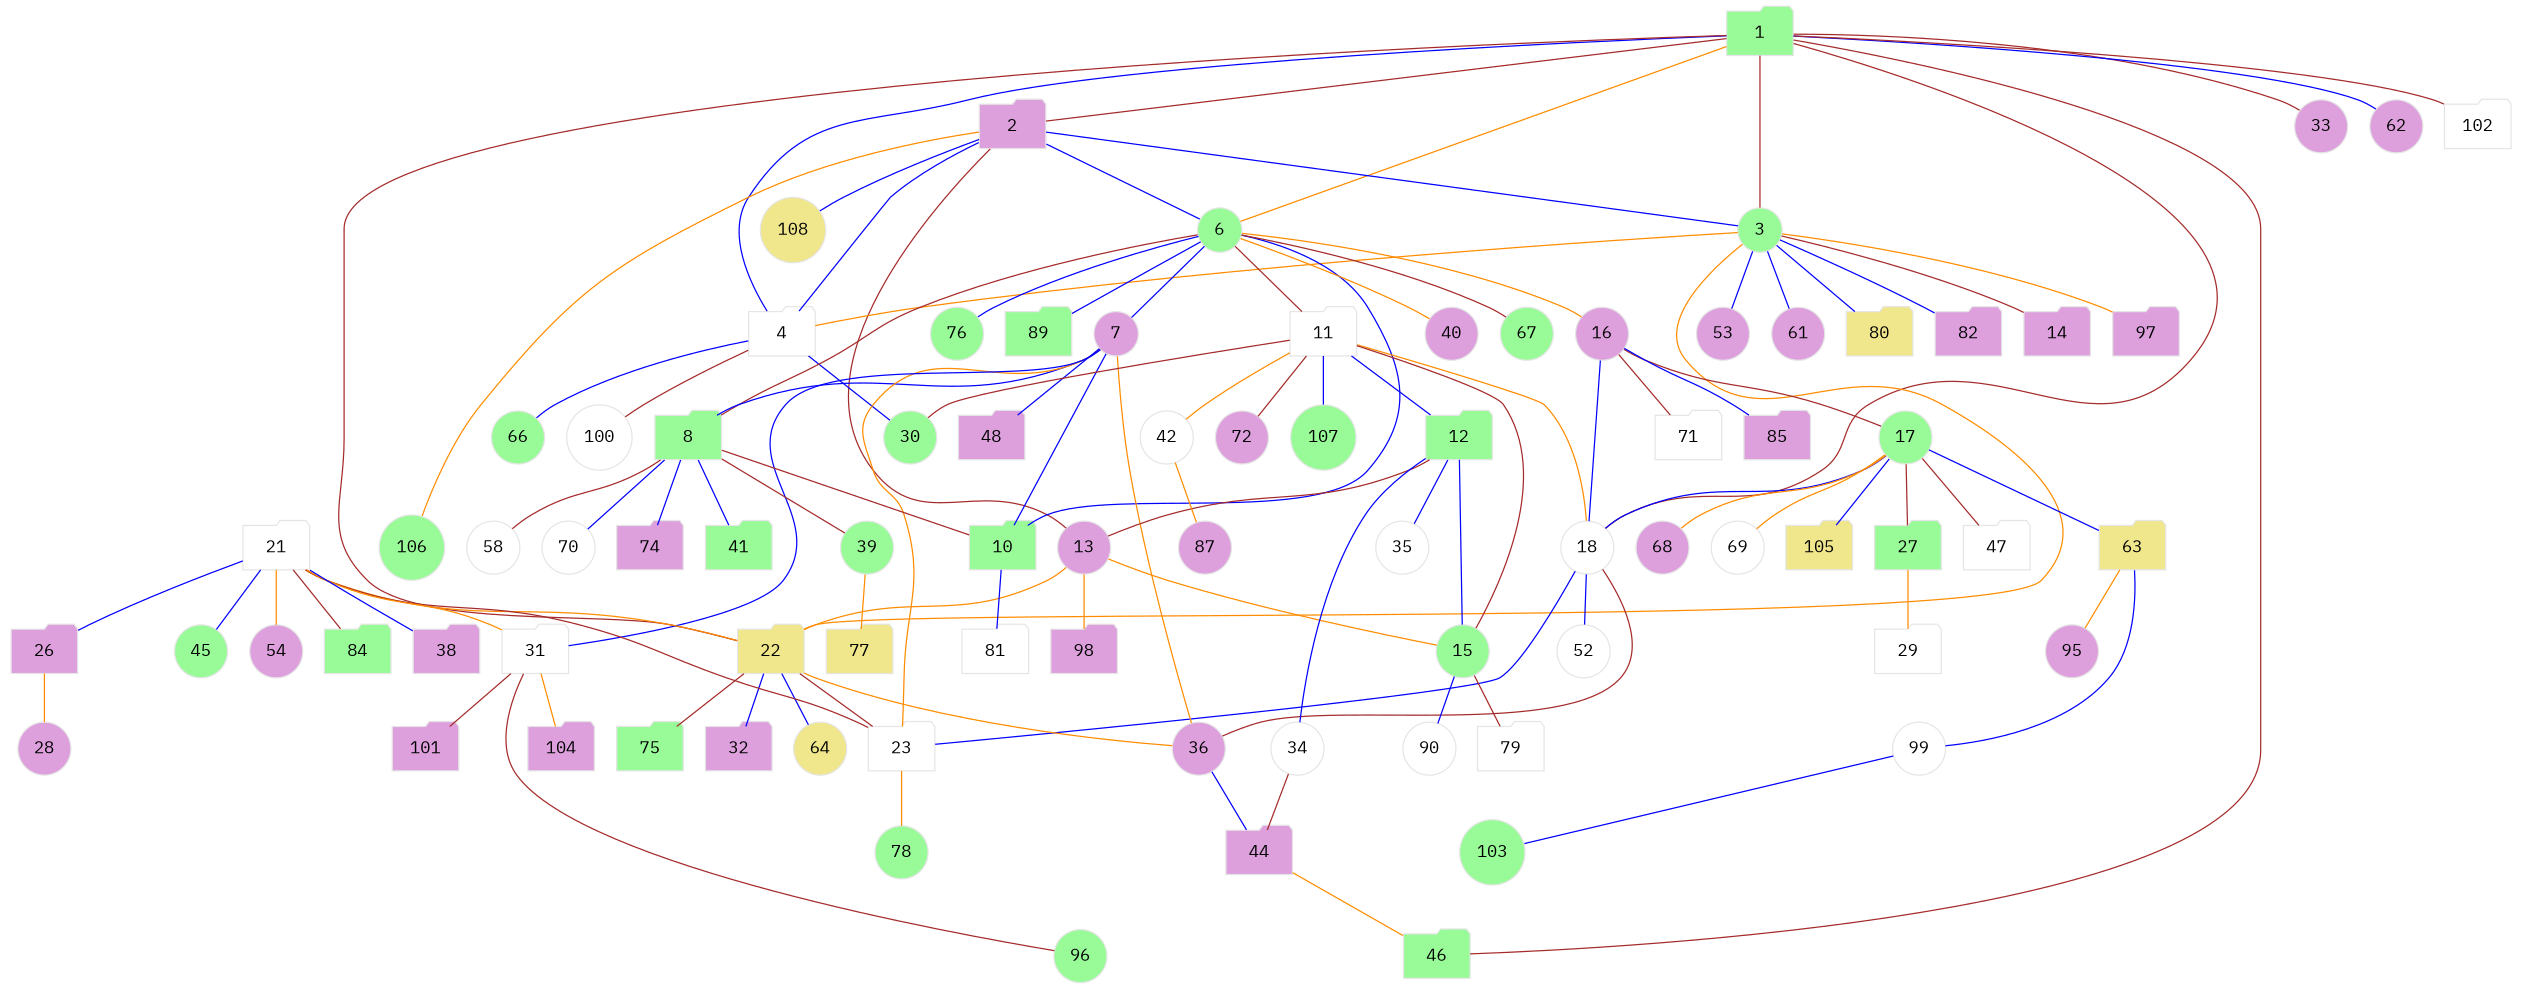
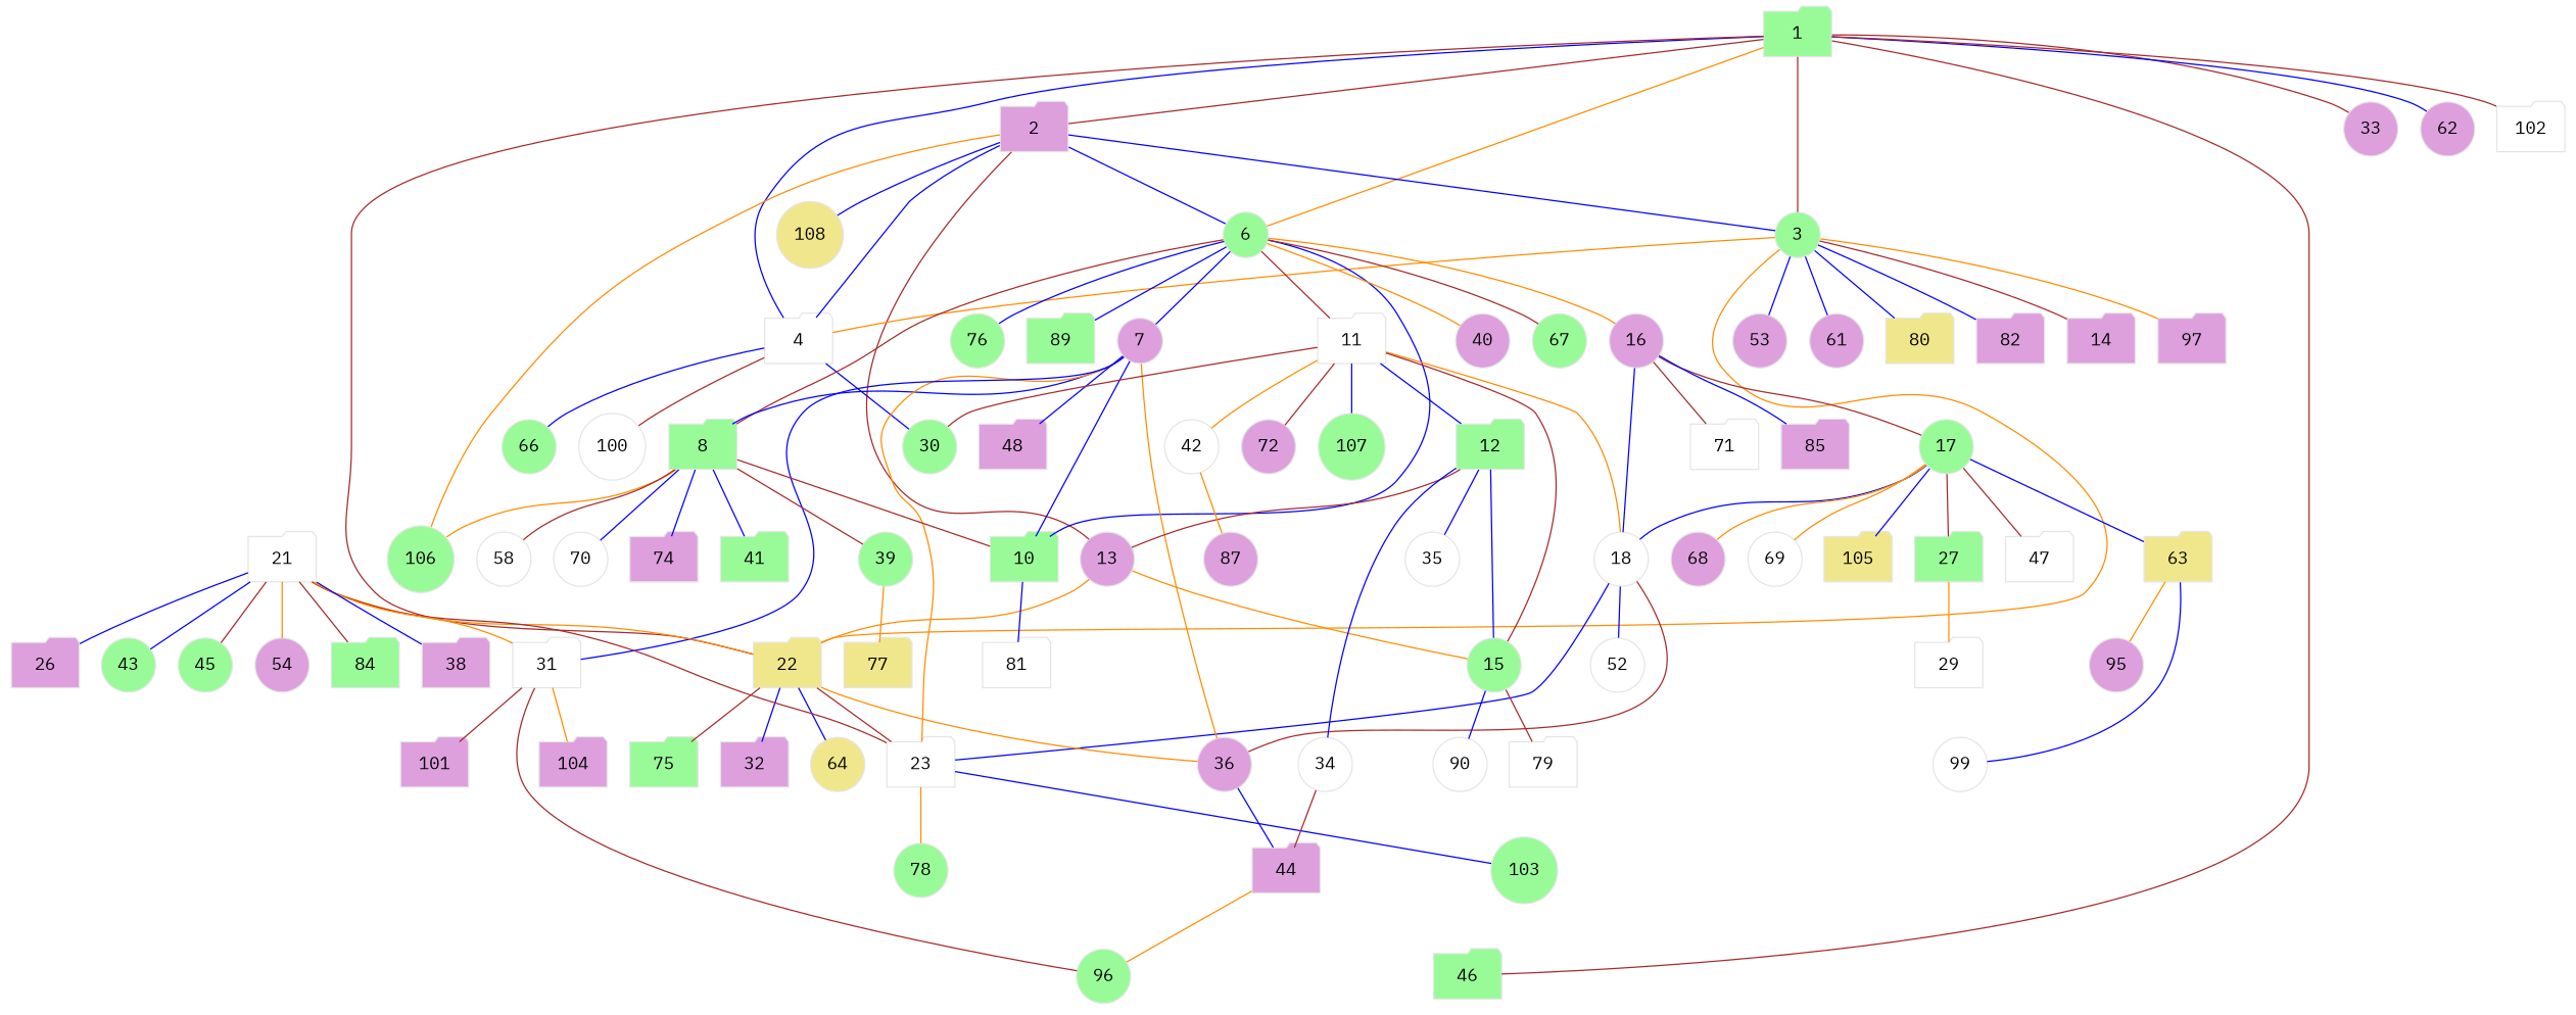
  graph {
    fontname="IBM Plex Mono"
    node [color=gray90 fillcolor=plum fontname="IBM Plex Mono" shape=circle style=filled]
    edge [color=blue fontname="IBM Plex Mono"]
    1 [fillcolor=palegreen shape=folder super="+37"]
    2 [shape=folder super="+50"]
    3 [fillcolor=palegreen super="+5"]
    4 [fillcolor=white shape=folder super="+59"]
    6 [fillcolor=palegreen super="+9"]
    18 [fillcolor=white super="+19"]
    22 [fillcolor=khaki shape=folder super="+110"]
    33
    46 [fillcolor=palegreen shape=folder]
    62
    102 [fillcolor=white shape=folder]
    13 [super="+83"]
    106 [fillcolor=palegreen]
    108 [fillcolor=khaki]
    53
    61
    80 [fillcolor=khaki shape=folder]
    82 [shape=folder]
    n19 [label=14 shape=folder]
    97 [shape=folder]
    30 [fillcolor=palegreen]
    66 [fillcolor=palegreen]
    100 [fillcolor=white]
    7 [super="+55"]
    8 [fillcolor=palegreen shape=folder super="+49"]
    10 [fillcolor=palegreen shape=folder]
    11 [fillcolor=white shape=folder super="+14"]
    16
    40
    67 [fillcolor=palegreen]
    76 [fillcolor=palegreen]
    89 [fillcolor=palegreen shape=folder]
    23 [fillcolor=white shape=folder super="+24"]
    36 [super="+93"]
    52 [fillcolor=white]
    32 [shape=folder]
    64 [fillcolor=khaki]
    75 [fillcolor=palegreen shape=folder]
    15 [fillcolor=palegreen super="+73"]
-   98 [shape=folder]
    31 [fillcolor=white shape=folder super="+51"]
    48 [shape=folder super="+56"]
    39 [fillcolor=palegreen super="+60"]
    41 [fillcolor=palegreen shape=folder super="+92"]
    58 [fillcolor=white]
    70 [fillcolor=white]
    74 [shape=folder]
    81 [fillcolor=white shape=folder]
    12 [fillcolor=palegreen shape=folder super="+88"]
    42 [fillcolor=white]
    72
    107 [fillcolor=palegreen]
    17 [fillcolor=palegreen super="+20"]
    71 [fillcolor=white shape=folder]
    85 [shape=folder]
    78 [fillcolor=palegreen]
    103 [fillcolor=palegreen]
    96 [fillcolor=palegreen]
    101 [shape=folder]
    104 [shape=folder]
    44 [shape=folder]
    77 [fillcolor=khaki shape=folder]
    34 [fillcolor=white]
    35 [fillcolor=white]
    79 [fillcolor=white shape=folder]
    90 [fillcolor=white]
    87
    27 [fillcolor=palegreen shape=folder]
    47 [fillcolor=white shape=folder]
    63 [fillcolor=khaki shape=folder super="+65"]
    68
    69 [fillcolor=white super="+91"]
    105 [fillcolor=khaki shape=folder]
    29 [fillcolor=white shape=folder]
    95
    99 [fillcolor=white]
    21 [fillcolor=white shape=folder super="+25"]
    26 [shape=folder super="+109"]
    38 [shape=folder]
+   43 [fillcolor=palegreen]
    45 [fillcolor=palegreen super="+57"]
    54
    84 [fillcolor=palegreen shape=folder]
-   28
    1 -- 2 [color=brown]
    1 -- 3 [color=brown weight=2]
    1 -- 4
    1 -- 6 [color=darkorange]
-   1 -- 18 [color=brown]
    1 -- 22 [color=brown]
    1 -- 33 [color=brown]
    1 -- 46 [color=brown]
    1 -- 62
    1 -- 102 [color=brown]
    2 -- 3 [weight=2]
    2 -- 4
    2 -- 6
    2 -- 13 [color=brown]
    2 -- 106 [color=darkorange]
    2 -- 108
    3 -- 4 [color=darkorange weight=2]
    3 -- 22 [color=darkorange]
    3 -- 53
    3 -- 61
    3 -- 80
    3 -- 82
    3 -- n19 [color=brown]
    3 -- 97 [color=darkorange]
    4 -- 30
    4 -- 66
    4 -- 100 [color=brown]
    6 -- 7 [weight=2]
    6 -- 8 [color=brown weight=2]
    6 -- 10 [weight=2]
    6 -- 11 [color=brown]
    6 -- 16 [color=darkorange]
    6 -- 40 [color=darkorange]
    6 -- 67 [color=brown]
    6 -- 76
    6 -- 89
    18 -- 23
    18 -- 36 [color=brown]
    18 -- 52
    22 -- 23 [color=brown weight=2]
    22 -- 36 [color=darkorange]
    22 -- 32
    22 -- 64
    22 -- 75 [color=brown]
    13 -- 22 [color=darkorange]
    13 -- 15 [color=darkorange]
-   13 -- 98 [color=darkorange]
    7 -- 8
    7 -- 10
    7 -- 23 [color=darkorange]
    7 -- 36 [color=darkorange]
    7 -- 31
    7 -- 48
+   8 -- 106 [color=darkorange]
    8 -- 10 [color=brown]
    8 -- 39 [color=brown]
    8 -- 41
    8 -- 58 [color=brown]
    8 -- 70
    8 -- 74
    10 -- 81
    11 -- 18 [color=darkorange]
    11 -- 30 [color=brown weight=2]
    11 -- 15 [color=brown weight=2]
    11 -- 12 [weight=2]
    11 -- 42 [color=darkorange]
    11 -- 72 [color=brown]
    11 -- 107
    16 -- 18 [weight=2]
    16 -- 17 [color=brown weight=2]
    16 -- 71 [color=brown]
    16 -- 85
    23 -- 78 [color=darkorange]
-   99 -- 103
+   23 -- 103
    36 -- 44
    15 -- 79 [color=brown]
    15 -- 90
    31 -- 96 [color=brown]
    31 -- 101 [color=brown]
    31 -- 104 [color=darkorange]
    39 -- 77 [color=darkorange]
    12 -- 13 [color=brown]
    12 -- 15
    12 -- 34
    12 -- 35
    42 -- 87 [color=darkorange]
    17 -- 18 [weight=4]
    17 -- 27 [color=brown]
    17 -- 47 [color=brown]
    17 -- 63
    17 -- 68 [color=darkorange]
    17 -- 69 [color=darkorange]
    17 -- 105
-   44 -- 46 [color=darkorange]
+   44 -- 96 [color=darkorange]
    34 -- 44 [color=brown]
    27 -- 29 [color=darkorange]
    63 -- 95 [color=darkorange]
    63 -- 99
    21 -- 22 [color=darkorange weight=2]
    21 -- 23 [color=brown weight=4]
    21 -- 31 [color=darkorange]
    21 -- 26
    21 -- 38
-   21 -- 45
+   21 -- 43
+   21 -- 45 [color=brown]
    21 -- 54 [color=darkorange]
    21 -- 84 [color=brown]
-   26 -- 28 [color=darkorange]
  }
